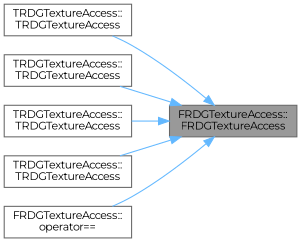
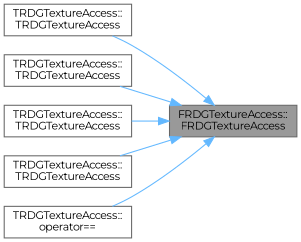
  digraph {
    fontname=Montserrat
    rankdir=RL
    node [color=grey40 fillcolor=white fontname=Montserrat fontsize=10 shape=box style=filled]
    edge [color=steelblue1 dir=back fontname=Montserrat fontsize=10 labelfontname=Helvetica labelfontsize=10 style=solid]
    n1 [color=gray40 fillcolor=grey60 fontcolor=black height=0.2 label="FRDGTextureAccess::\lFRDGTextureAccess" width=0.4]
    n2 [height=0.2 label="TRDGTextureAccess::\lTRDGTextureAccess" width=0.4]
    n3 [height=0.2 label="TRDGTextureAccess::\lTRDGTextureAccess" width=0.4]
    n4 [height=0.2 label="TRDGTextureAccess::\lTRDGTextureAccess" width=0.4]
    n5 [height=0.2 label="TRDGTextureAccess::\lTRDGTextureAccess" width=0.4]
-   n6 [height=0.2 label="FRDGTextureAccess::\loperator==" width=0.4]
+   n6 [height=0.2 label="TRDGTextureAccess::\loperator==" width=0.4]
    n1 -> n2
    n1 -> n3
    n1 -> n4
    n1 -> n5
    n1 -> n6
  }
